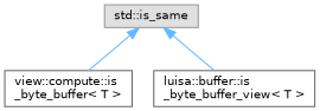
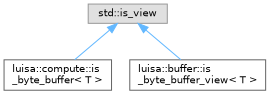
  digraph {
    rankdir=TB
    node [color=grey40 fillcolor=white fontname=Helvetica fontsize=10 shape=box style=filled]
    edge [color=steelblue1 dir=back fontname=Helvetica fontsize=10 labelfontname=Helvetica labelfontsize=10 style=solid]
-   n1 [color=grey60 fillcolor="#E0E0E0" height=0.2 label="std::is_same" width=0.4]
-   n2 [height=0.2 label="view::compute::is\l_byte_buffer\< T \>" width=0.4]
+   n1 [color=grey60 fillcolor="#E0E0E0" height=0.2 label="std::is_view" width=0.4]
+   n2 [height=0.2 label="luisa::compute::is\l_byte_buffer\< T \>" width=0.4]
    n3 [height=0.2 label="luisa::buffer::is\l_byte_buffer_view\< T \>" width=0.4]
    n1 -> n2
    n1 -> n3
  }
